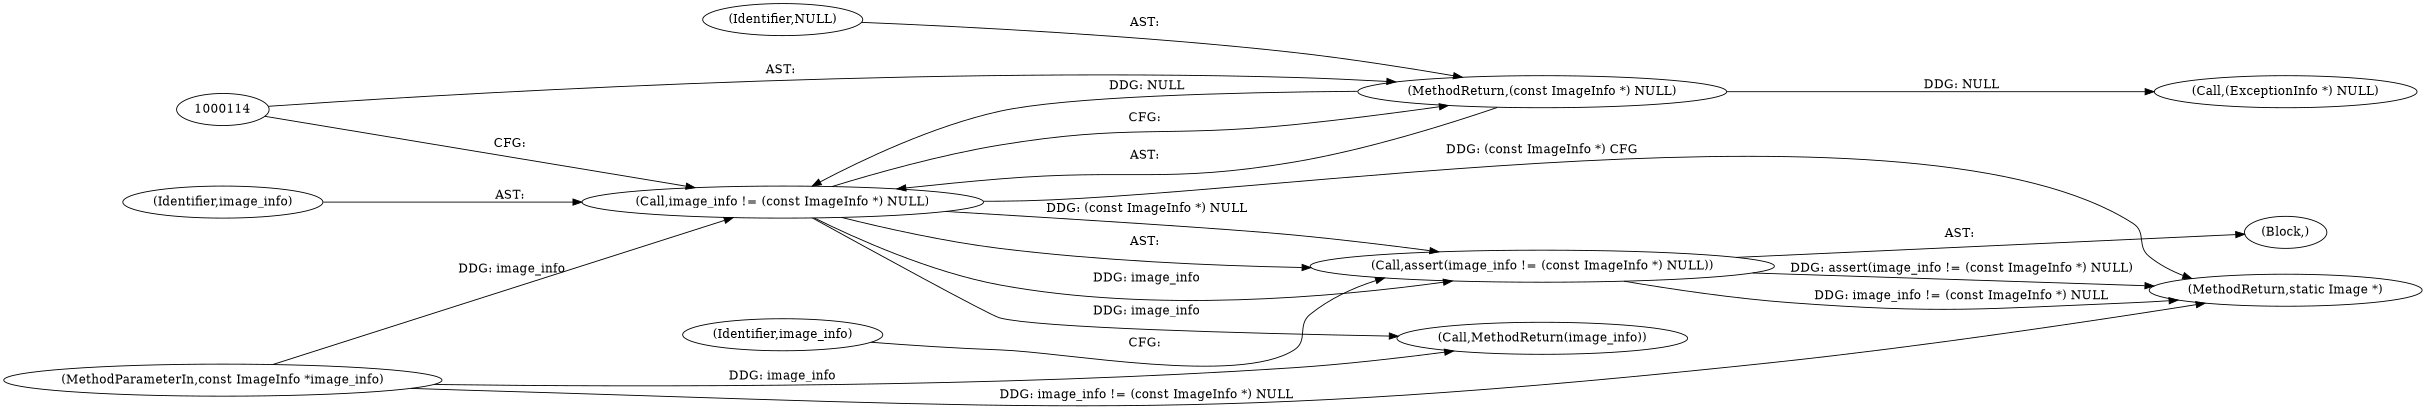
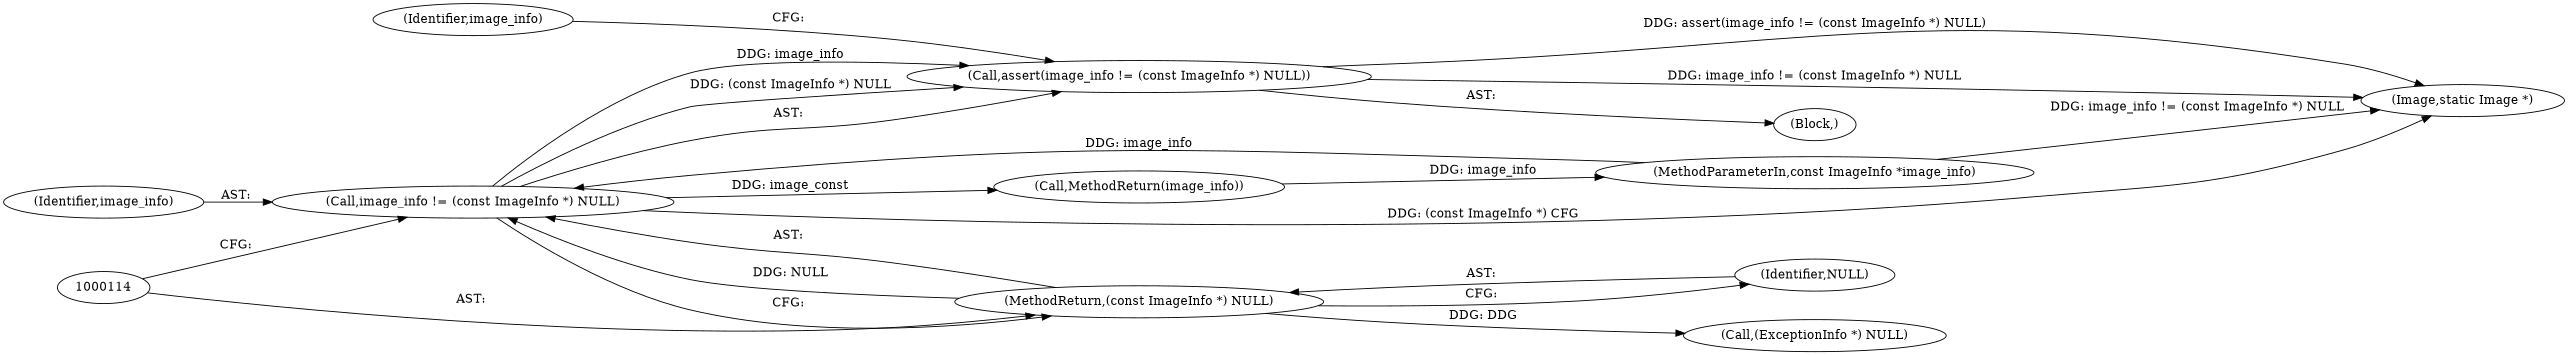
  digraph {
    rankdir=LR
    n1 [label="(Call,assert(image_info != (const ImageInfo *) NULL))"]
    n2 [label="(Block,)"]
-   n3 [label="(MethodReturn,static Image *)"]
+   n3 [label="(Image,static Image *)"]
    n4 [label="(Call,image_info != (const ImageInfo *) NULL)"]
    n5 [label="(MethodReturn,(const ImageInfo *) NULL)"]
    n6 [label="(Call,MethodReturn(image_info))"]
    n7 [label="(Identifier,NULL)"]
    n8 [label="(Call,(ExceptionInfo *) NULL)"]
    n9 [label="(MethodParameterIn,const ImageInfo *image_info)"]
    n10 [label="(Identifier,image_info)"]
    n11 [label="(Identifier,image_info)"]
    1000114
    n1 -> n2 [label="AST: "]
    n1 -> n3 [label="DDG: assert(image_info != (const ImageInfo *) NULL)"]
    n1 -> n3 [label="DDG: image_info != (const ImageInfo *) NULL"]
    n4 -> n1 [label="AST: "]
    n4 -> n1 [label="DDG: image_info"]
    n4 -> n1 [label="DDG: (const ImageInfo *) NULL"]
    n4 -> n3 [label="DDG: (const ImageInfo *) CFG"]
    n4 -> n5 [label="CFG: "]
-   n4 -> n6 [label="DDG: image_info"]
+   n4 -> n6 [label="DDG: image_const"]
    n5 -> n4 [label="AST: "]
    n5 -> n4 [label="DDG: NULL"]
-   n5 -> n8 [label="DDG: NULL"]
+   n5 -> n7 [label="CFG: "]
+   n5 -> n8 [label="DDG: DDG"]
    n7 -> n5 [label="AST: "]
    n9 -> n3 [label="DDG: image_info != (const ImageInfo *) NULL"]
    n9 -> n4 [label="DDG: image_info"]
-   n9 -> n6 [label="DDG: image_info"]
+   n6 -> n9 [label="DDG: image_info"]
    n10 -> n4 [label="AST: "]
    n11 -> n1 [label="CFG: "]
    1000114 -> n4 [label="CFG: "]
    1000114 -> n5 [label="AST: "]
  }
